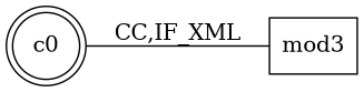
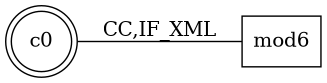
  graph {
    rankdir=LR
    c0 [shape=doublecircle]
-   mod3 [shape=rectangle]
+   mod3 [shape=rectangle label=mod6]
    c0 -- mod3 [label="CC,IF_XML"]
  }
